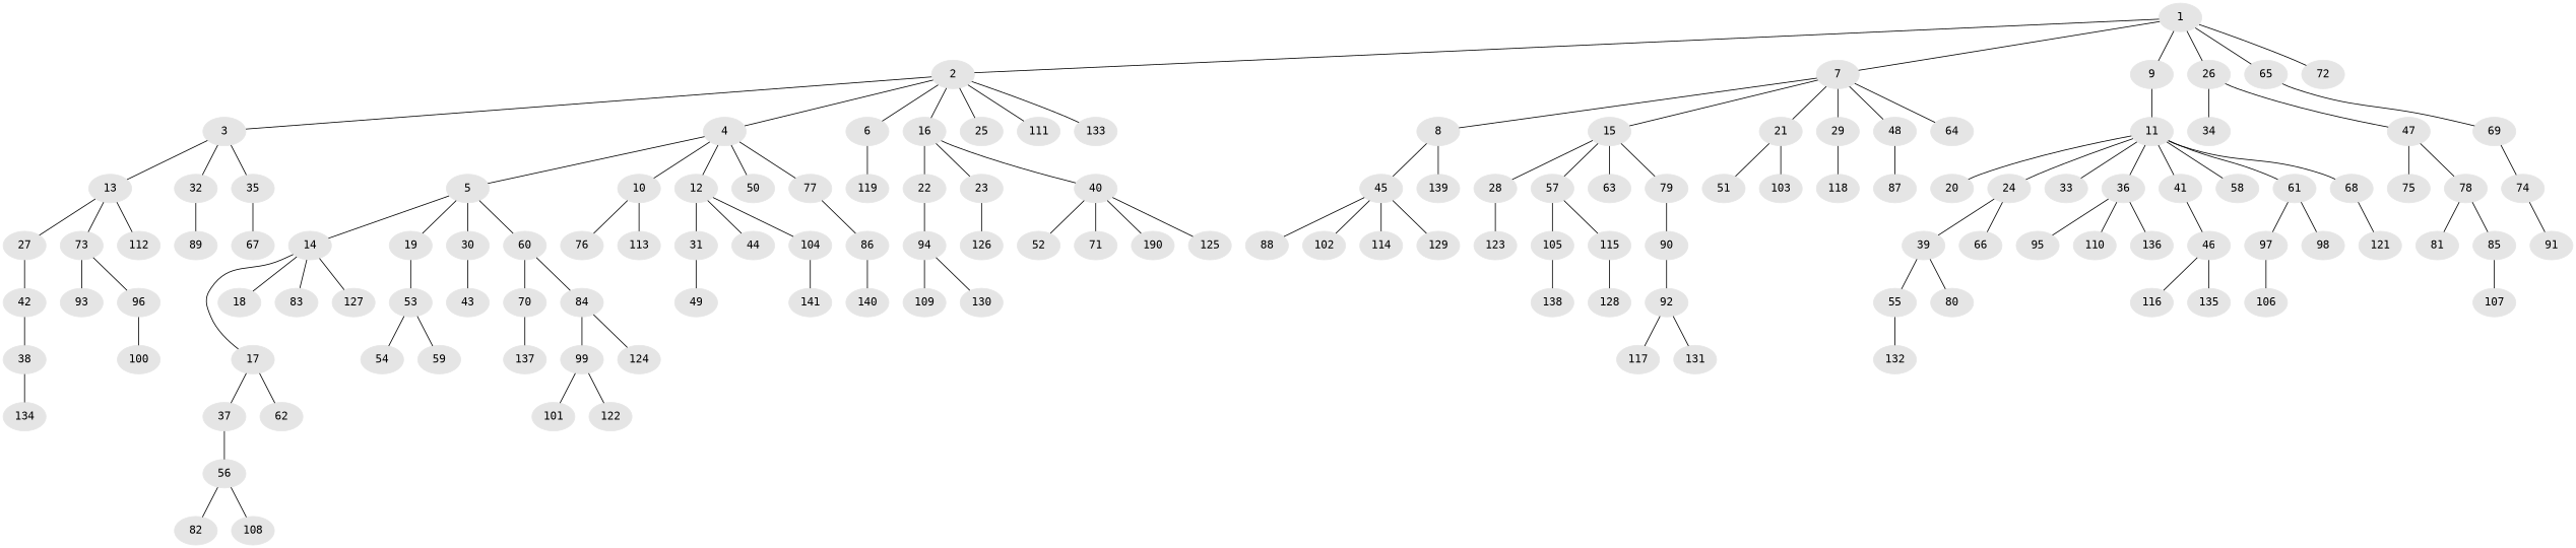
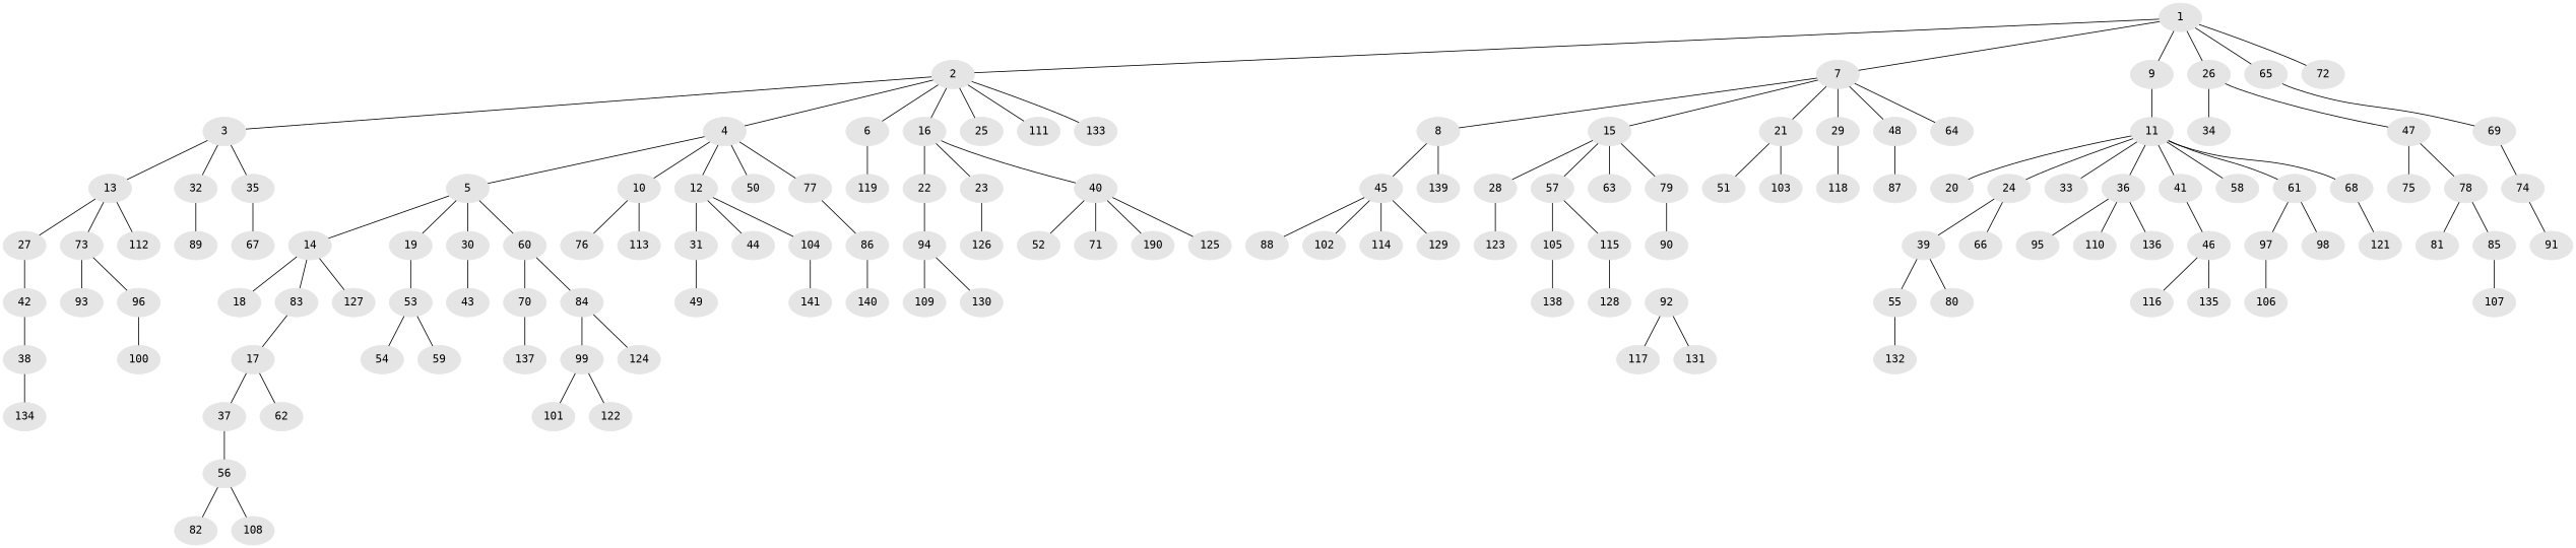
  graph {
    fontname="DejaVu Sans Mono"
    node [color=gray90 fontname="DejaVu Sans Mono" style=filled]
    edge [fontname="DejaVu Sans Mono"]
    1
    2
    7
    9
    26
    65
    72
    3
    4
    6
    16
    25
    111
    133
    8
    15
    21
    29
    48
    64
    11
    34
    47
    69
    13
    32
    35
    5
    10
    12
    50
    77
    119
    22
    23
    40
    27
    73
    112
    89
    67
    14
    19
    30
    60
    76
    113
    31
    44
    104
    86
    17
    18
    83
    127
    53
    43
    70
    84
    45
    139
    28
    57
    63
    79
    51
    103
    118
    87
    88
    102
    114
    129
    20
    24
    33
    36
    41
    58
    61
    68
    39
    66
    95
    110
    136
    46
    97
    98
    121
    49
    141
    42
    93
    96
    37
    62
    123
    105
    115
    90
    94
    126
    52
    71
    n106 [label=190]
    125
    56
    54
    59
    109
    130
    55
    80
    75
    78
    38
    134
    82
    108
    132
    116
    135
    81
    85
    138
    128
    137
    99
    124
    106
    74
    91
    100
    140
    107
    92
    101
    122
    117
    131
    1 -- 2
    1 -- 7
    1 -- 9
    1 -- 26
    1 -- 65
    1 -- 72
    2 -- 3
    2 -- 4
    2 -- 6
    2 -- 16
    2 -- 25
    2 -- 111
    2 -- 133
    7 -- 8
    7 -- 15
    7 -- 21
    7 -- 29
    7 -- 48
    7 -- 64
    9 -- 11
    26 -- 34
    26 -- 47
    65 -- 69
    3 -- 13
    3 -- 32
    3 -- 35
    4 -- 5
    4 -- 10
    4 -- 12
    4 -- 50
    4 -- 77
    6 -- 119
    16 -- 22
    16 -- 23
    16 -- 40
    8 -- 45
    8 -- 139
    15 -- 28
    15 -- 57
    15 -- 63
    15 -- 79
    21 -- 51
    21 -- 103
    29 -- 118
    48 -- 87
    11 -- 20
    11 -- 24
    11 -- 33
    11 -- 36
    11 -- 41
    11 -- 58
    11 -- 61
    11 -- 68
    47 -- 75
    47 -- 78
    69 -- 74
    13 -- 27
    13 -- 73
    13 -- 112
    32 -- 89
    35 -- 67
    5 -- 14
    5 -- 19
    5 -- 30
    5 -- 60
    10 -- 76
    10 -- 113
    12 -- 31
    12 -- 44
    12 -- 104
    77 -- 86
    22 -- 94
    23 -- 126
    40 -- 52
    40 -- 71
    40 -- n106
    40 -- 125
    27 -- 42
    73 -- 93
    73 -- 96
-   14 -- 17
+   83 -- 17
    14 -- 18
    14 -- 83
    14 -- 127
    19 -- 53
    30 -- 43
    60 -- 70
    60 -- 84
    31 -- 49
    104 -- 141
    86 -- 140
    17 -- 37
    17 -- 62
    53 -- 54
    53 -- 59
    70 -- 137
    84 -- 99
    84 -- 124
    45 -- 88
    45 -- 102
    45 -- 114
    45 -- 129
    28 -- 123
    57 -- 105
    57 -- 115
    79 -- 90
    24 -- 39
    24 -- 66
    36 -- 95
    36 -- 110
    36 -- 136
    41 -- 46
    61 -- 97
    61 -- 98
    68 -- 121
    39 -- 55
    39 -- 80
    46 -- 116
    46 -- 135
    97 -- 106
    42 -- 38
    96 -- 100
    37 -- 56
    105 -- 138
    115 -- 128
-   90 -- 92
    94 -- 109
    94 -- 130
    56 -- 82
    56 -- 108
    55 -- 132
    78 -- 81
    78 -- 85
    38 -- 134
    85 -- 107
    99 -- 101
    99 -- 122
    74 -- 91
    92 -- 117
    92 -- 131
  }
